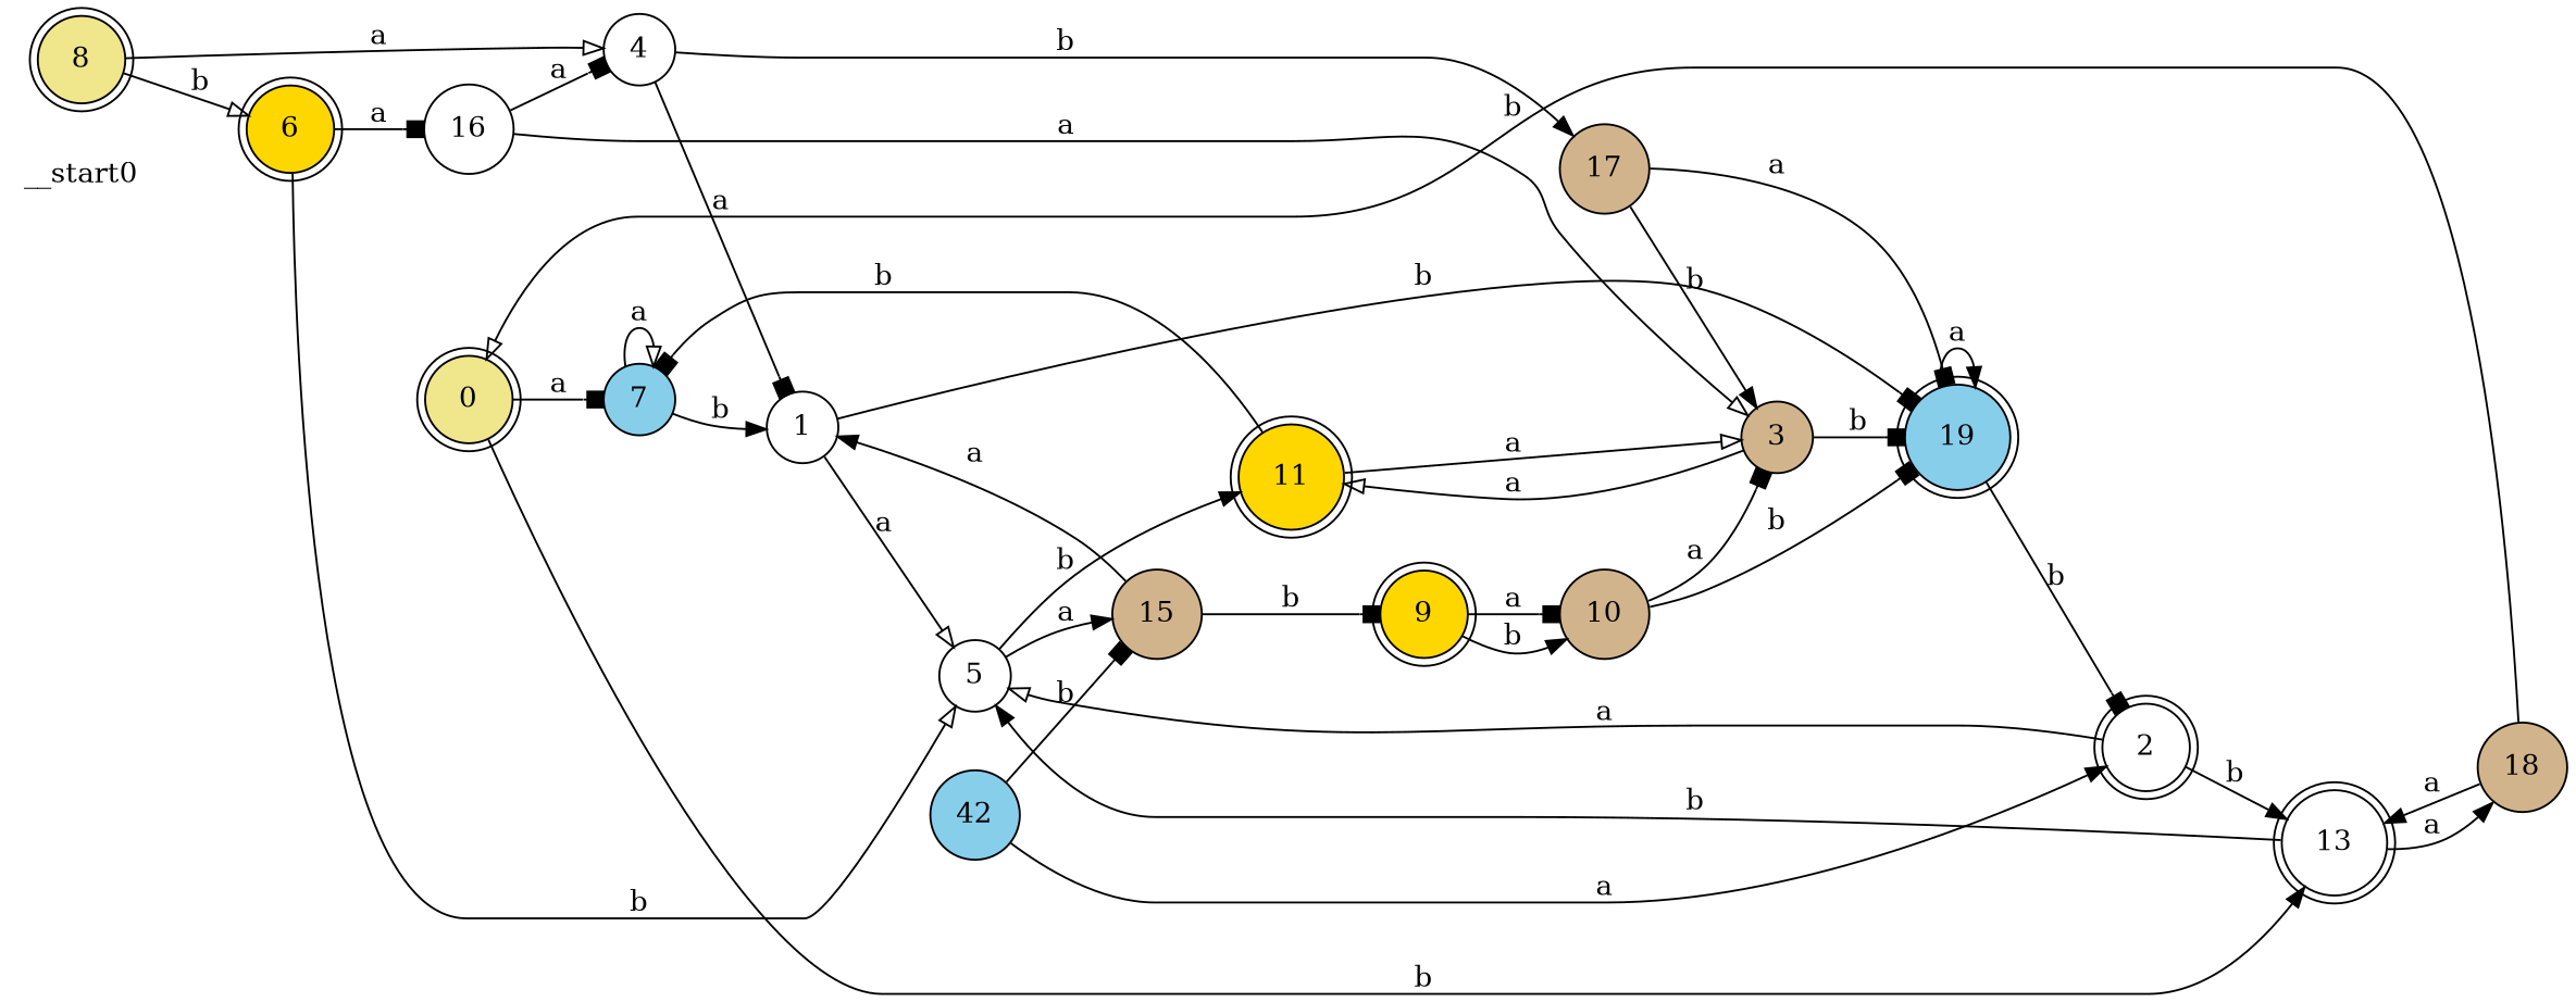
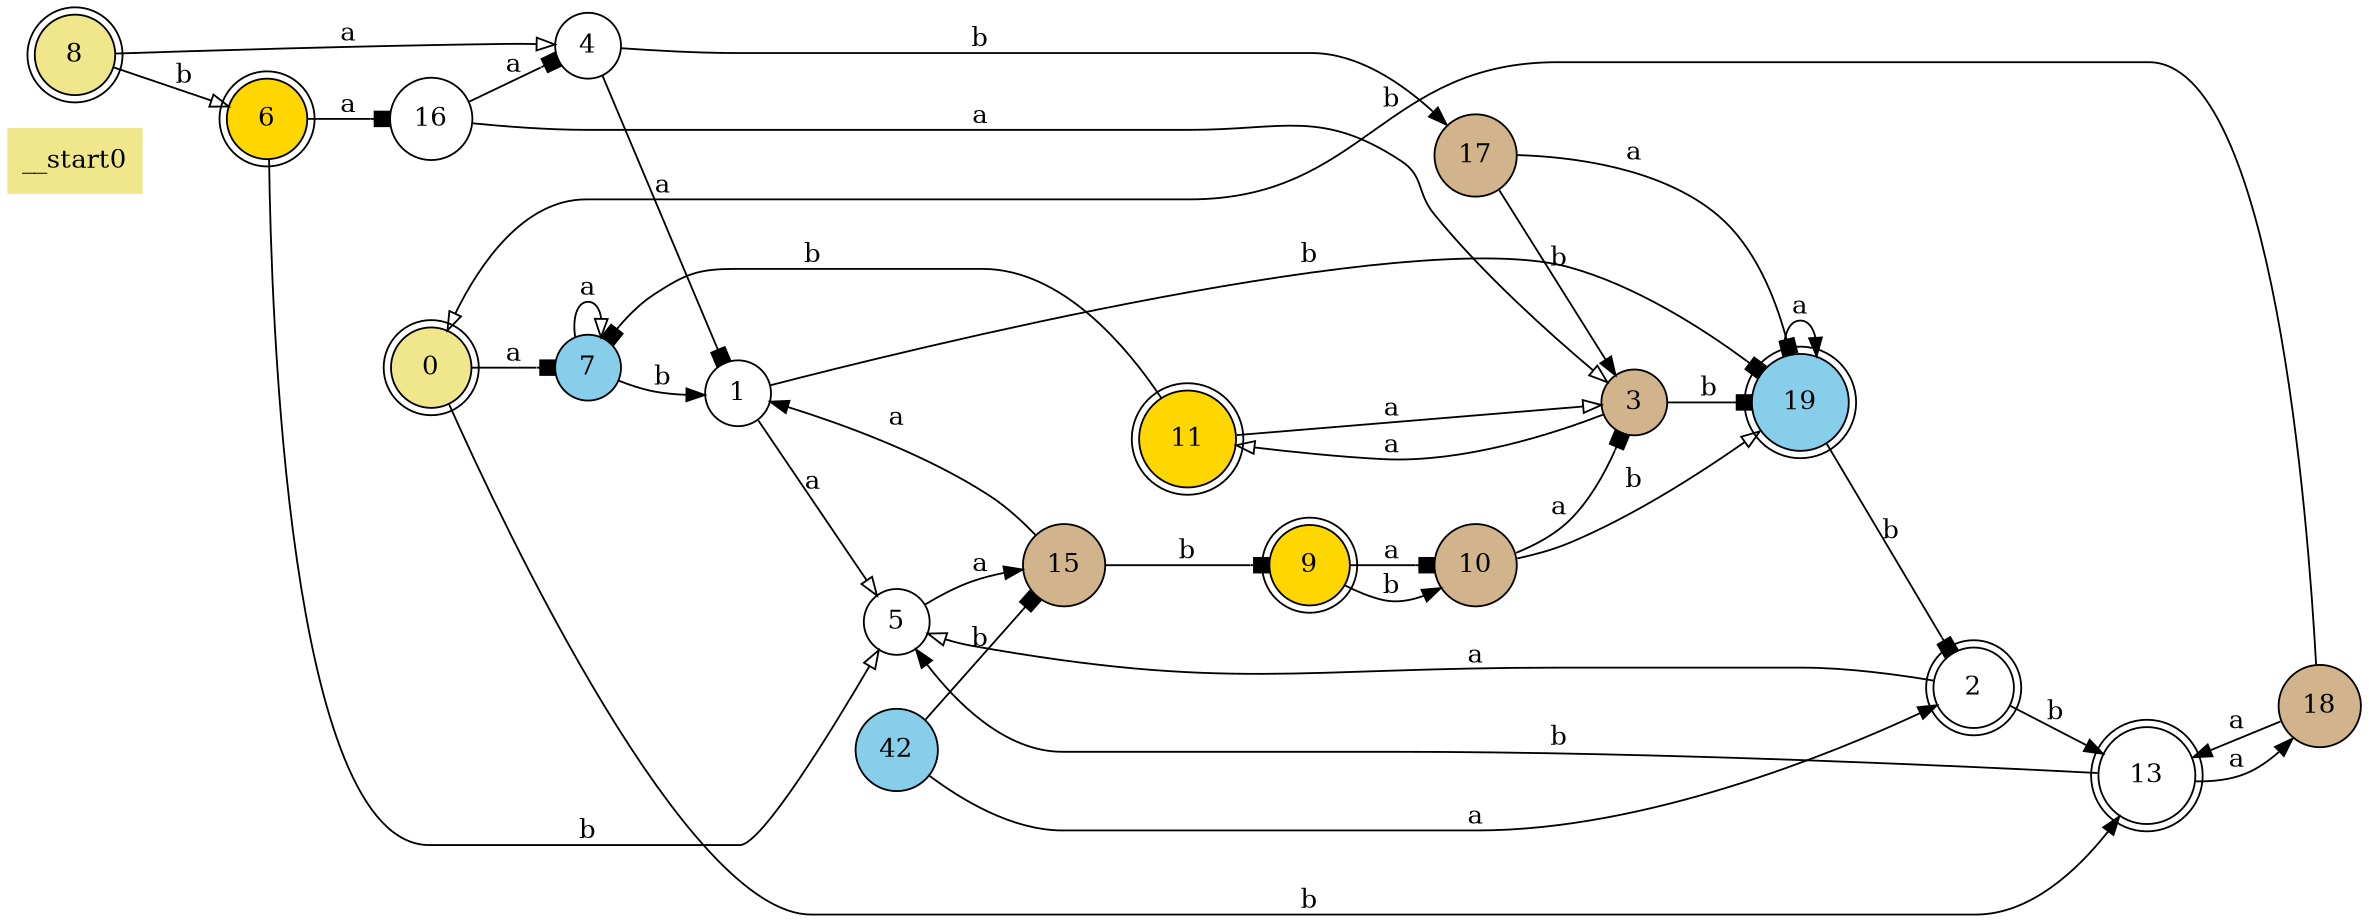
  digraph {
    rankdir=LR
    node [fillcolor=white shape=circle style=filled color=black]
    edge [arrowhead=normal]
-   __start0 [shape=none color=""]
+   __start0 [fillcolor=khaki shape=none color=""]
    n2 [fillcolor=khaki label=0 shape=doublecircle style="rounded,filled"]
    n3 [fillcolor=skyblue label=7]
    n4 [label=13 shape=doublecircle style="rounded,filled"]
    n5 [label=1]
    n6 [label=5]
    n7 [fillcolor=tan label=18]
    n8 [fillcolor=skyblue label=19 shape=doublecircle style="rounded,filled"]
    n9 [fillcolor=gold label=11 shape=doublecircle style="rounded,filled"]
    n10 [fillcolor=tan label=15]
    n11 [label=2 shape=doublecircle style="rounded,filled"]
    n12 [fillcolor=tan label=3]
    n13 [label=4]
    n14 [fillcolor=tan label=17]
    n15 [fillcolor=gold label=9 shape=doublecircle style="rounded,filled"]
    n16 [fillcolor=gold label=6 shape=doublecircle style="rounded,filled"]
    n17 [label=16]
    n18 [fillcolor=khaki label=8 shape=doublecircle style="rounded,filled"]
    n19 [fillcolor=tan label=10]
    n20 [fillcolor=skyblue label=42]
    n2 -> n3 [arrowhead=box label=a]
    n2 -> n4 [label=b]
    n3 -> n3 [arrowhead=onormal label=a]
    n3 -> n5 [label=b]
    n4 -> n6 [label=b]
    n4 -> n7 [label=a]
    n5 -> n6 [arrowhead=onormal label=a]
    n5 -> n8 [arrowhead=box label=b]
-   n6 -> n9 [label=b]
    n6 -> n10 [label=a]
    n7 -> n2 [arrowhead=onormal label=b]
    n7 -> n4 [label=a]
    n8 -> n8 [label=a]
    n8 -> n11 [arrowhead=box label=b]
    n9 -> n3 [arrowhead=box label=b]
    n9 -> n12 [arrowhead=onormal label=a]
    n10 -> n5 [label=a]
    n10 -> n15 [arrowhead=box label=b]
    n11 -> n4 [label=b]
    n11 -> n6 [arrowhead=onormal label=a]
    n12 -> n8 [arrowhead=box label=b]
    n12 -> n9 [arrowhead=onormal label=a]
    n13 -> n5 [arrowhead=box label=a]
    n13 -> n14 [label=b]
    n14 -> n8 [arrowhead=box label=a]
    n14 -> n12 [label=b]
    n15 -> n19 [arrowhead=box label=a]
    n15 -> n19 [label=b]
    n16 -> n6 [arrowhead=onormal label=b]
    n16 -> n17 [arrowhead=box label=a]
    n17 -> n12 [arrowhead=onormal label=a]
    n17 -> n13 [arrowhead=box label=a]
    n18 -> n13 [arrowhead=onormal label=a]
    n18 -> n16 [arrowhead=onormal label=b]
-   n19 -> n8 [arrowhead=box label=b]
+   n19 -> n8 [arrowhead=onormal label=b]
    n19 -> n12 [arrowhead=box label=a]
    n20 -> n10 [arrowhead=box label=b]
    n20 -> n11 [label=a]
  }
